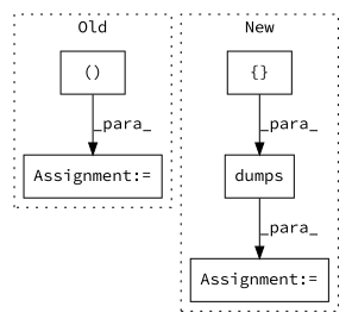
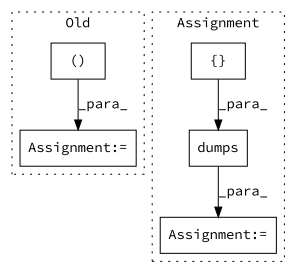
  digraph {
    fontname="Source Code Pro"
    node [a=7 l=2 shape=box fontname="Source Code Pro"]
    edge [fontname="Source Code Pro"]
    n1 [a=106 l=94 label="()" s=4478]
    n2 [label="Assignment:=" s=4592]
    n3 [a=32 l="6,1" label=dumps s="5100,5120"]
    n4 [l=1 label="Assignment:=" s=5094]
    n5 [a=4 label="{}" s=4065]
    subgraph cluster_1 {
      label=Old
      style=dotted
      n1
      n2
    }
    subgraph cluster_2 {
-     label=New
+     label=Assignment
      style=dotted
      n3
      n4
      n5
    }
    n1 -> n2 [label=_para_]
    n3 -> n4 [label=_para_]
    n5 -> n3 [label=_para_]
  }
